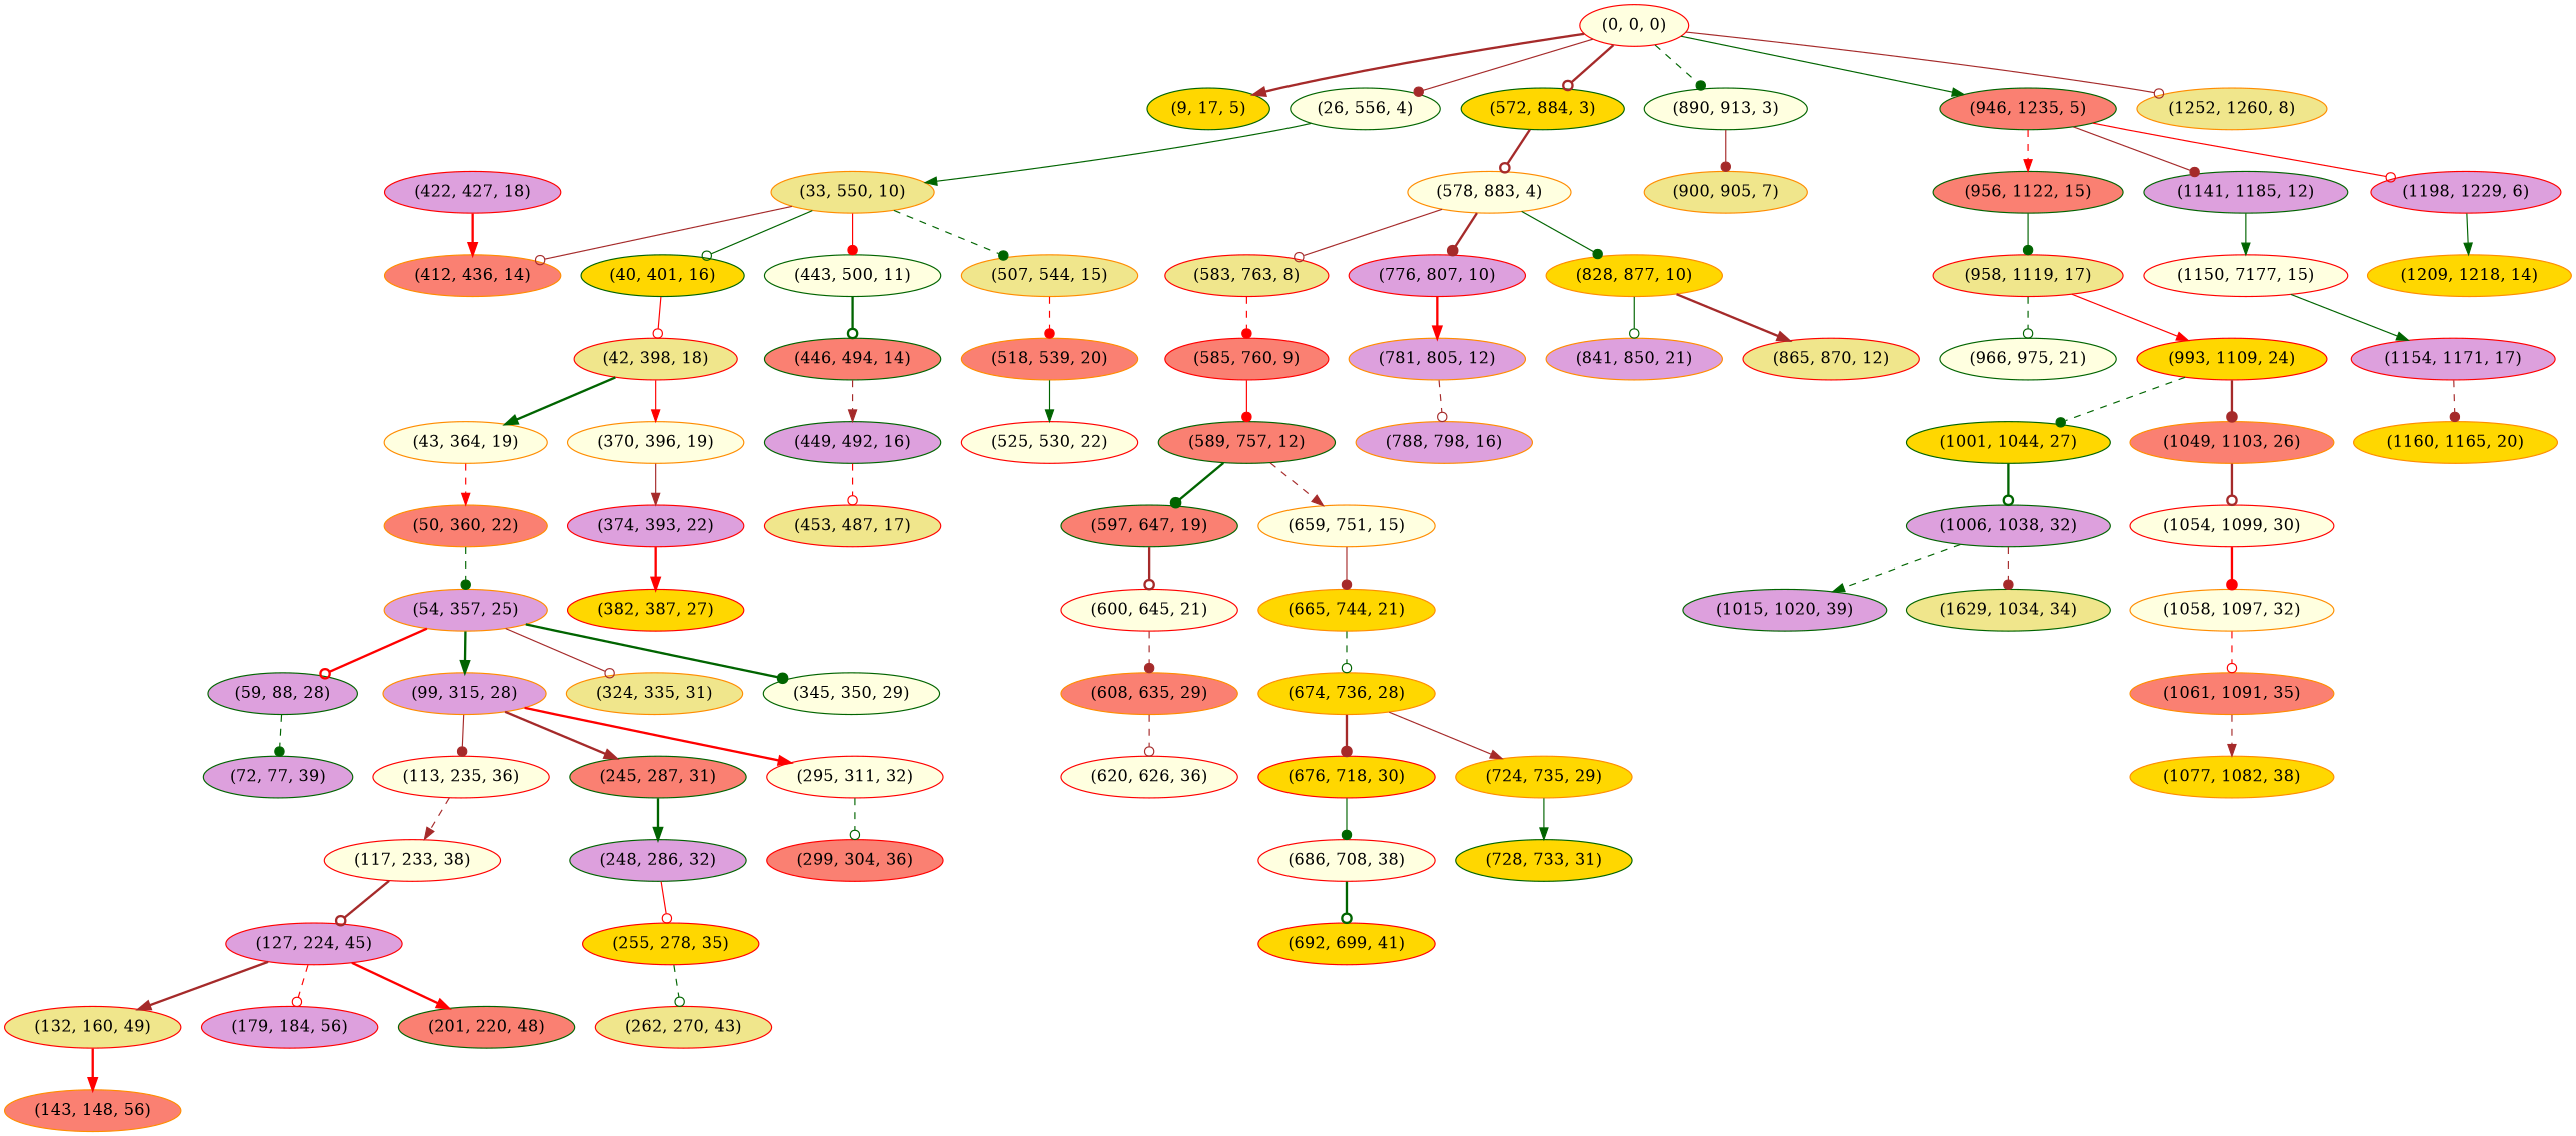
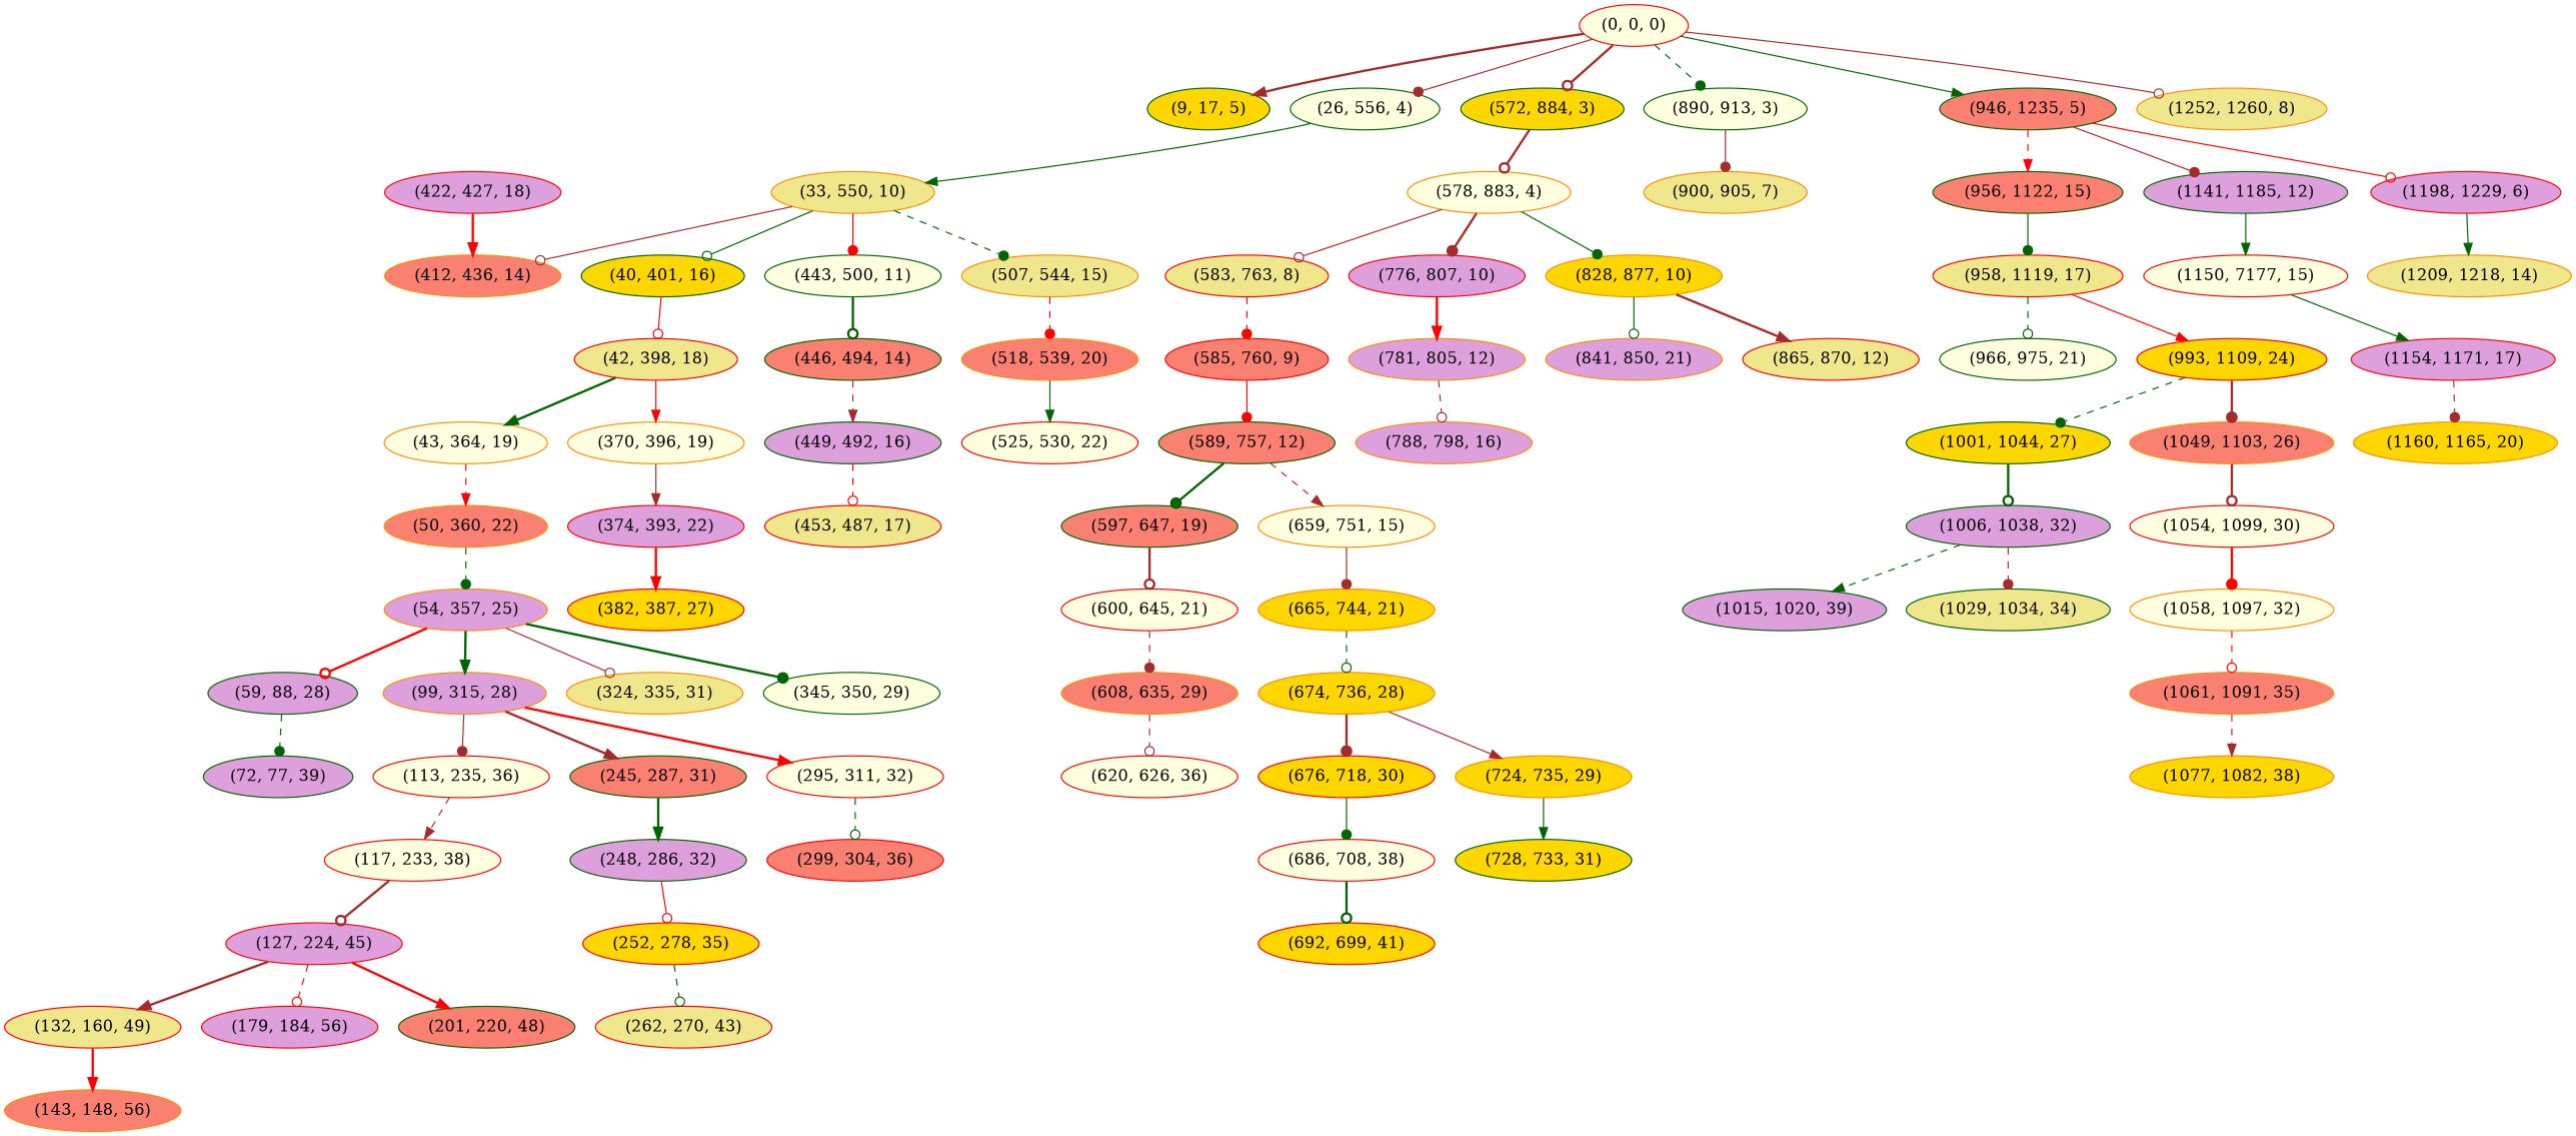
  digraph {
    fontname="DejaVu Serif"
    node [color=red fillcolor=lightyellow fontname="DejaVu Serif" style=filled]
    edge [arrowhead=normal color=brown fontname="DejaVu Serif" style=solid]
    "(9, 17, 5)" [color=darkgreen fillcolor=gold]
    "(0, 0, 0)"
    "(26, 556, 4)" [color=darkgreen]
    "(572, 884, 3)" [color=darkgreen fillcolor=gold]
    "(890, 913, 3)" [color=darkgreen]
    "(946, 1235, 5)" [color=darkgreen fillcolor=salmon]
    "(1252, 1260, 8)" [color=darkorange fillcolor=khaki]
    "(33, 550, 10)" [color=darkorange fillcolor=khaki]
    "(578, 883, 4)" [color=darkorange]
    "(900, 905, 7)" [color=darkorange fillcolor=khaki]
    "(956, 1122, 15)" [color=darkgreen fillcolor=salmon]
    "(1141, 1185, 12)" [color=darkgreen fillcolor=plum]
    "(1198, 1229, 6)" [fillcolor=plum]
    "(40, 401, 16)" [color=darkgreen fillcolor=gold]
    "(412, 436, 14)" [color=darkorange fillcolor=salmon]
    "(443, 500, 11)" [color=darkgreen]
    "(507, 544, 15)" [color=darkorange fillcolor=khaki]
    "(42, 398, 18)" [fillcolor=khaki]
    "(446, 494, 14)" [color=darkgreen fillcolor=salmon]
    "(518, 539, 20)" [color=darkorange fillcolor=salmon]
    "(43, 364, 19)" [color=darkorange]
    "(370, 396, 19)" [color=darkorange]
    "(50, 360, 22)" [color=darkorange fillcolor=salmon]
    "(374, 393, 22)" [fillcolor=plum]
    "(54, 357, 25)" [color=darkorange fillcolor=plum]
    "(59, 88, 28)" [color=darkgreen fillcolor=plum]
    "(99, 315, 28)" [color=darkorange fillcolor=plum]
    "(324, 335, 31)" [color=darkorange fillcolor=khaki]
    "(345, 350, 29)" [color=darkgreen]
    "(72, 77, 39)" [color=darkgreen fillcolor=plum]
    "(113, 235, 36)"
    "(245, 287, 31)" [color=darkgreen fillcolor=salmon]
    "(295, 311, 32)"
    "(117, 233, 38)"
    "(248, 286, 32)" [color=darkgreen fillcolor=plum]
    "(299, 304, 36)" [fillcolor=salmon]
    "(127, 224, 45)" [fillcolor=plum]
    "(132, 160, 49)" [fillcolor=khaki]
    "(179, 184, 56)" [fillcolor=plum]
    "(201, 220, 48)" [color=darkgreen fillcolor=salmon]
    "(143, 148, 56)" [color=darkorange fillcolor=salmon]
-   "(252, 278, 35)" [fillcolor=gold label="(255, 278, 35)"]
+   "(252, 278, 35)" [fillcolor=gold]
    "(262, 270, 43)" [fillcolor=khaki]
    "(382, 387, 27)" [fillcolor=gold]
    "(422, 427, 18)" [fillcolor=plum]
    "(449, 492, 16)" [color=darkgreen fillcolor=plum]
    "(453, 487, 17)" [fillcolor=khaki]
    "(525, 530, 22)"
    "(583, 763, 8)" [fillcolor=khaki]
    "(776, 807, 10)" [fillcolor=plum]
    "(828, 877, 10)" [color=darkorange fillcolor=gold]
    "(585, 760, 9)" [fillcolor=salmon]
    "(781, 805, 12)" [color=darkorange fillcolor=plum]
    "(841, 850, 21)" [color=darkorange fillcolor=plum]
    "(865, 870, 12)" [fillcolor=khaki]
    "(589, 757, 12)" [color=darkgreen fillcolor=salmon]
    "(597, 647, 19)" [color=darkgreen fillcolor=salmon]
    "(659, 751, 15)" [color=darkorange]
    "(600, 645, 21)"
    "(665, 744, 21)" [color=darkorange fillcolor=gold]
    "(608, 635, 29)" [color=darkorange fillcolor=salmon]
    "(620, 626, 36)"
    "(674, 736, 28)" [color=darkorange fillcolor=gold]
    "(676, 718, 30)" [fillcolor=gold]
    "(724, 735, 29)" [color=darkorange fillcolor=gold]
    "(686, 708, 38)"
    "(728, 733, 31)" [color=darkgreen fillcolor=gold]
    "(692, 699, 41)" [fillcolor=gold]
    "(788, 798, 16)" [color=darkorange fillcolor=plum]
    "(958, 1119, 17)" [fillcolor=khaki]
    n71 [label="(1150, 7177, 15)"]
-   "(1209, 1218, 14)" [color=darkorange fillcolor=gold]
+   "(1209, 1218, 14)" [color=darkorange fillcolor=khaki]
    "(966, 975, 21)" [color=darkgreen]
    "(993, 1109, 24)" [fillcolor=gold]
    "(1001, 1044, 27)" [color=darkgreen fillcolor=gold]
    "(1049, 1103, 26)" [color=darkorange fillcolor=salmon]
    "(1006, 1038, 32)" [color=darkgreen fillcolor=plum]
    "(1054, 1099, 30)"
    "(1015, 1020, 39)" [color=darkgreen fillcolor=plum]
-   "(1029, 1034, 34)" [color=darkgreen fillcolor=khaki label="(1629, 1034, 34)"]
+   "(1029, 1034, 34)" [color=darkgreen fillcolor=khaki]
    "(1058, 1097, 32)" [color=darkorange]
    "(1061, 1091, 35)" [color=darkorange fillcolor=salmon]
    "(1077, 1082, 38)" [color=darkorange fillcolor=gold]
    "(1154, 1171, 17)" [fillcolor=plum]
    "(1160, 1165, 20)" [color=darkorange fillcolor=gold]
    "(0, 0, 0)" -> "(9, 17, 5)" [style=bold]
    "(0, 0, 0)" -> "(26, 556, 4)" [arrowhead=dot]
    "(0, 0, 0)" -> "(572, 884, 3)" [arrowhead=odot style=bold]
    "(0, 0, 0)" -> "(890, 913, 3)" [arrowhead=dot color=darkgreen style=dashed]
    "(0, 0, 0)" -> "(946, 1235, 5)" [color=darkgreen]
    "(0, 0, 0)" -> "(1252, 1260, 8)" [arrowhead=odot]
    "(26, 556, 4)" -> "(33, 550, 10)" [color=darkgreen]
    "(572, 884, 3)" -> "(578, 883, 4)" [arrowhead=odot style=bold]
    "(890, 913, 3)" -> "(900, 905, 7)" [arrowhead=dot]
    "(946, 1235, 5)" -> "(956, 1122, 15)" [color=red style=dashed]
    "(946, 1235, 5)" -> "(1141, 1185, 12)" [arrowhead=dot]
    "(946, 1235, 5)" -> "(1198, 1229, 6)" [arrowhead=odot color=red]
    "(33, 550, 10)" -> "(40, 401, 16)" [arrowhead=odot color=darkgreen]
    "(33, 550, 10)" -> "(412, 436, 14)" [arrowhead=odot]
    "(33, 550, 10)" -> "(443, 500, 11)" [arrowhead=dot color=red]
    "(33, 550, 10)" -> "(507, 544, 15)" [arrowhead=dot color=darkgreen style=dashed]
    "(578, 883, 4)" -> "(583, 763, 8)" [arrowhead=odot]
    "(578, 883, 4)" -> "(776, 807, 10)" [arrowhead=dot style=bold]
    "(578, 883, 4)" -> "(828, 877, 10)" [arrowhead=dot color=darkgreen]
    "(956, 1122, 15)" -> "(958, 1119, 17)" [arrowhead=dot color=darkgreen]
    "(1141, 1185, 12)" -> n71 [color=darkgreen]
    "(1198, 1229, 6)" -> "(1209, 1218, 14)" [color=darkgreen]
    "(40, 401, 16)" -> "(42, 398, 18)" [arrowhead=odot color=red]
    "(443, 500, 11)" -> "(446, 494, 14)" [arrowhead=odot color=darkgreen style=bold]
    "(507, 544, 15)" -> "(518, 539, 20)" [arrowhead=dot color=red style=dashed]
    "(42, 398, 18)" -> "(43, 364, 19)" [color=darkgreen style=bold]
    "(42, 398, 18)" -> "(370, 396, 19)" [color=red]
    "(446, 494, 14)" -> "(449, 492, 16)" [style=dashed]
    "(518, 539, 20)" -> "(525, 530, 22)" [color=darkgreen]
    "(43, 364, 19)" -> "(50, 360, 22)" [color=red style=dashed]
    "(370, 396, 19)" -> "(374, 393, 22)"
    "(50, 360, 22)" -> "(54, 357, 25)" [arrowhead=dot color=darkgreen style=dashed]
    "(374, 393, 22)" -> "(382, 387, 27)" [color=red style=bold]
    "(54, 357, 25)" -> "(59, 88, 28)" [arrowhead=odot color=red style=bold]
    "(54, 357, 25)" -> "(99, 315, 28)" [color=darkgreen style=bold]
    "(54, 357, 25)" -> "(324, 335, 31)" [arrowhead=odot]
    "(54, 357, 25)" -> "(345, 350, 29)" [arrowhead=dot color=darkgreen style=bold]
    "(59, 88, 28)" -> "(72, 77, 39)" [arrowhead=dot color=darkgreen style=dashed]
    "(99, 315, 28)" -> "(113, 235, 36)" [arrowhead=dot]
    "(99, 315, 28)" -> "(245, 287, 31)" [style=bold]
    "(99, 315, 28)" -> "(295, 311, 32)" [color=red style=bold]
    "(113, 235, 36)" -> "(117, 233, 38)" [style=dashed]
    "(245, 287, 31)" -> "(248, 286, 32)" [color=darkgreen style=bold]
    "(295, 311, 32)" -> "(299, 304, 36)" [arrowhead=odot color=darkgreen style=dashed]
    "(117, 233, 38)" -> "(127, 224, 45)" [arrowhead=odot style=bold]
    "(248, 286, 32)" -> "(252, 278, 35)" [arrowhead=odot color=red]
    "(127, 224, 45)" -> "(132, 160, 49)" [style=bold]
    "(127, 224, 45)" -> "(179, 184, 56)" [arrowhead=odot color=red style=dashed]
    "(127, 224, 45)" -> "(201, 220, 48)" [color=red style=bold]
    "(132, 160, 49)" -> "(143, 148, 56)" [color=red style=bold]
    "(252, 278, 35)" -> "(262, 270, 43)" [arrowhead=odot color=darkgreen style=dashed]
    "(422, 427, 18)" -> "(412, 436, 14)" [color=red style=bold]
    "(449, 492, 16)" -> "(453, 487, 17)" [arrowhead=odot color=red style=dashed]
    "(583, 763, 8)" -> "(585, 760, 9)" [arrowhead=dot color=red style=dashed]
    "(776, 807, 10)" -> "(781, 805, 12)" [color=red style=bold]
    "(828, 877, 10)" -> "(841, 850, 21)" [arrowhead=odot color=darkgreen]
    "(828, 877, 10)" -> "(865, 870, 12)" [style=bold]
    "(585, 760, 9)" -> "(589, 757, 12)" [arrowhead=dot color=red]
    "(781, 805, 12)" -> "(788, 798, 16)" [arrowhead=odot style=dashed]
    "(589, 757, 12)" -> "(597, 647, 19)" [arrowhead=dot color=darkgreen style=bold]
    "(589, 757, 12)" -> "(659, 751, 15)" [style=dashed]
    "(597, 647, 19)" -> "(600, 645, 21)" [arrowhead=odot style=bold]
    "(659, 751, 15)" -> "(665, 744, 21)" [arrowhead=dot]
    "(600, 645, 21)" -> "(608, 635, 29)" [arrowhead=dot style=dashed]
    "(665, 744, 21)" -> "(674, 736, 28)" [arrowhead=odot color=darkgreen style=dashed]
    "(608, 635, 29)" -> "(620, 626, 36)" [arrowhead=odot style=dashed]
    "(674, 736, 28)" -> "(676, 718, 30)" [arrowhead=dot style=bold]
    "(674, 736, 28)" -> "(724, 735, 29)"
    "(676, 718, 30)" -> "(686, 708, 38)" [arrowhead=dot color=darkgreen]
    "(724, 735, 29)" -> "(728, 733, 31)" [color=darkgreen]
    "(686, 708, 38)" -> "(692, 699, 41)" [arrowhead=odot color=darkgreen style=bold]
    "(958, 1119, 17)" -> "(966, 975, 21)" [arrowhead=odot color=darkgreen style=dashed]
    "(958, 1119, 17)" -> "(993, 1109, 24)" [color=red]
    n71 -> "(1154, 1171, 17)" [color=darkgreen]
    "(993, 1109, 24)" -> "(1001, 1044, 27)" [arrowhead=dot color=darkgreen style=dashed]
    "(993, 1109, 24)" -> "(1049, 1103, 26)" [arrowhead=dot style=bold]
    "(1001, 1044, 27)" -> "(1006, 1038, 32)" [arrowhead=odot color=darkgreen style=bold]
    "(1049, 1103, 26)" -> "(1054, 1099, 30)" [arrowhead=odot style=bold]
    "(1006, 1038, 32)" -> "(1015, 1020, 39)" [color=darkgreen style=dashed]
    "(1006, 1038, 32)" -> "(1029, 1034, 34)" [arrowhead=dot style=dashed]
    "(1054, 1099, 30)" -> "(1058, 1097, 32)" [arrowhead=dot color=red style=bold]
    "(1058, 1097, 32)" -> "(1061, 1091, 35)" [arrowhead=odot color=red style=dashed]
    "(1061, 1091, 35)" -> "(1077, 1082, 38)" [style=dashed]
    "(1154, 1171, 17)" -> "(1160, 1165, 20)" [arrowhead=dot style=dashed]
  }
